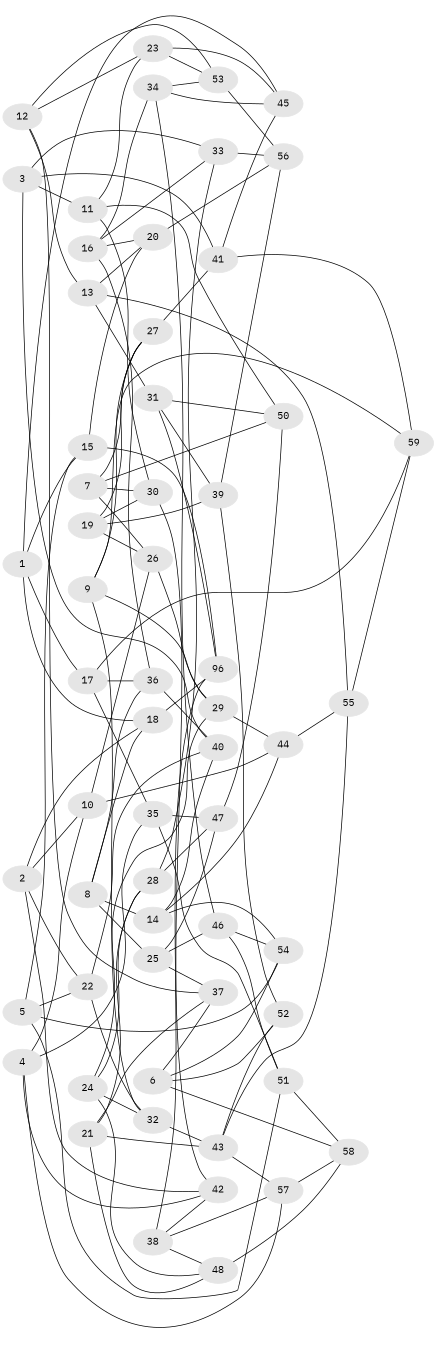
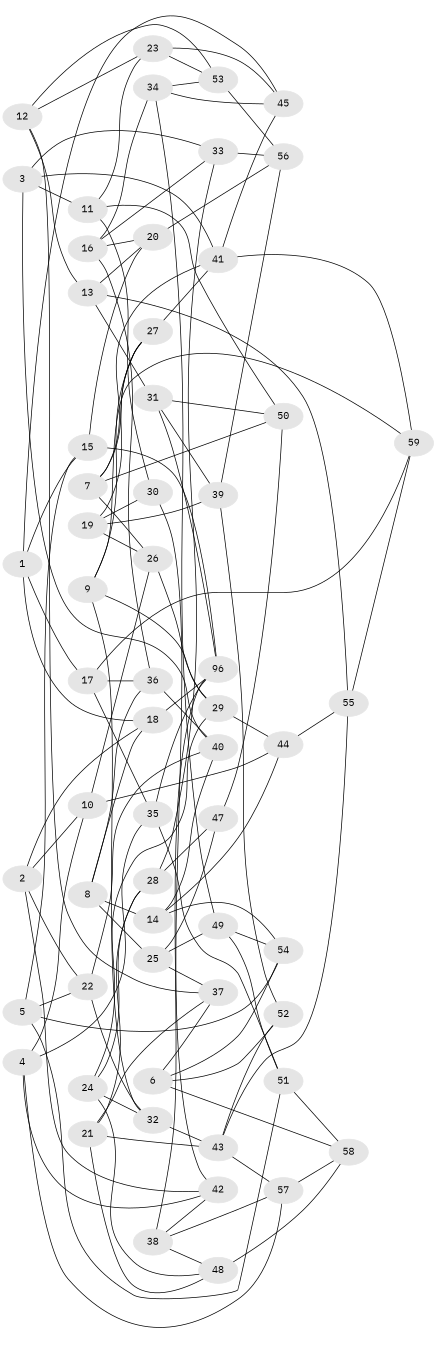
  graph {
    fontname="IBM Plex Mono"
    rankdir=LR
    node [color=gray90 fontname="IBM Plex Mono" style=filled]
    edge [fontname="IBM Plex Mono"]
    1
    15
    17
    18
    45
    20
    n7 [label=96]
    35
    36
    59
    2
    10
    22
    42
    26
    44
    40
    32
    3
    11
    33
    41
    30
    50
    23
    56
    4
    57
    51
    47
    58
    5
    54
    6
    37
    52
    7
    27
    29
    8
    14
    25
-   49 [label=46]
+   49
    9
    43
    55
    53
    12
    13
    31
    39
    16
    34
    19
    21
    28
    48
    24
    38
    1 -- 15
    1 -- 17
    1 -- 18
    1 -- 45
    15 -- 20
    15 -- n7
    17 -- 35
    17 -- 36
    17 -- 59
    18 -- n7
    20 -- 56
    35 -- 51
-   35 -- 47
+   35 -- n7
    36 -- 40
    2 -- 18
    2 -- 10
    2 -- 22
    2 -- 42
    10 -- 26
    10 -- 44
    22 -- 40
    22 -- 32
    26 -- 29
    44 -- 55
    32 -- 43
    3 -- 40
    3 -- 11
    3 -- 33
    3 -- 41
    11 -- 30
    11 -- 50
    11 -- 23
    33 -- 56
    41 -- 45
    41 -- 59
    30 -- 42
    23 -- 45
    23 -- 53
    4 -- 35
    4 -- 10
    4 -- 42
    4 -- 57
    57 -- 58
    51 -- 58
    47 -- 50
    5 -- 15
    5 -- 22
    5 -- 51
    5 -- 54
    6 -- 58
    6 -- 54
    6 -- 37
    6 -- 52
    7 -- 26
-   7 -- 30
+   7 -- 41
    7 -- 50
    7 -- 27
    27 -- 41
    29 -- 44
    8 -- 18
    8 -- 36
    8 -- 14
    8 -- 25
    14 -- 44
    14 -- 40
    14 -- 54
    25 -- 47
    25 -- 37
    25 -- 49
    49 -- 51
    49 -- 54
    9 -- 59
    9 -- 32
    9 -- 27
    9 -- 29
    43 -- 57
    43 -- 52
    43 -- 55
    55 -- 59
    53 -- 56
    12 -- 23
    12 -- 37
    12 -- 53
    12 -- 13
    13 -- 20
    13 -- 55
    13 -- 31
    31 -- n7
    31 -- 50
    31 -- 39
    39 -- 56
    39 -- 52
    16 -- 20
    16 -- 36
    16 -- 33
    16 -- 34
    34 -- 45
    34 -- 49
    34 -- 53
    19 -- 26
    19 -- 30
    19 -- 27
    19 -- 39
    21 -- 37
    21 -- 43
    21 -- 28
    21 -- 48
    28 -- 33
    28 -- 47
    48 -- 58
    24 -- 32
    24 -- 29
    24 -- 28
    24 -- 48
    38 -- n7
    38 -- 42
    38 -- 57
    38 -- 48
  }
